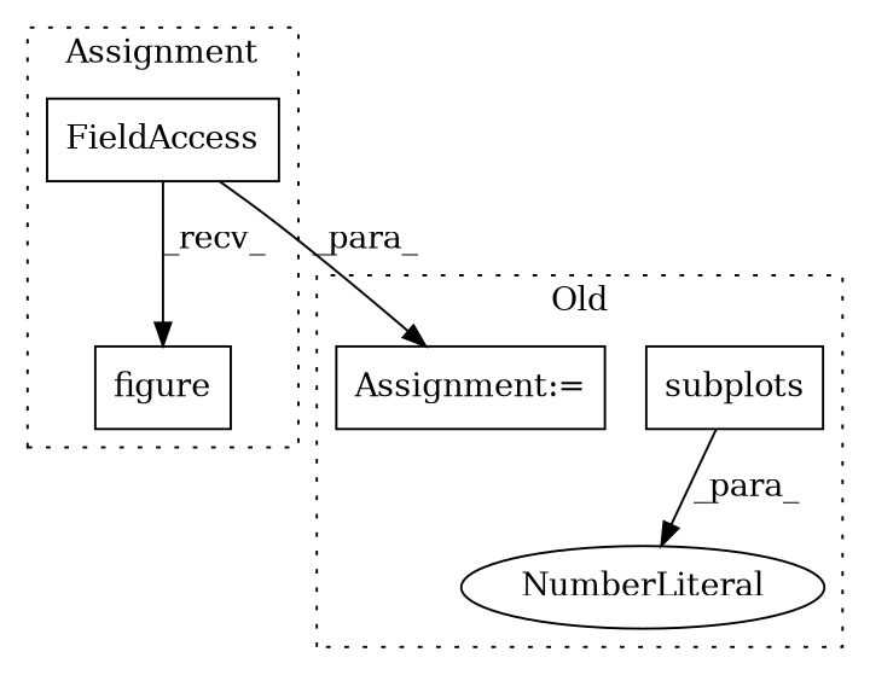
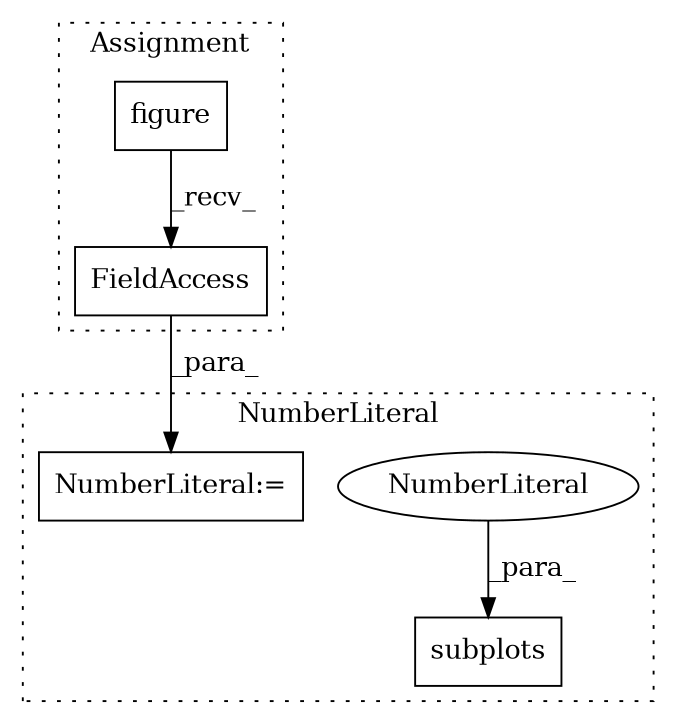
  digraph {
    node [a=32 shape=box]
    n1 [l=8 label=figure s=992]
    n2 [a=22 l=10 label=FieldAccess s=974]
    n3 [l="9,1" label=subplots s="704,716"]
    n4 [a=34 l=1 label=NumberLiteral s=713 shape=ellipse]
-   n5 [a=7 l=2 label="Assignment:=" s=684]
+   n5 [a=7 l=2 label="NumberLiteral:=" s=684]
    subgraph cluster_1 {
      label=Assignment
      style=dotted
      n1
      n2
    }
    subgraph cluster_2 {
-     label=Old
+     label=NumberLiteral
      style=dotted
      n3
      n4
      n5
    }
-   n2 -> n1 [label=_recv_]
+   n1 -> n2 [label=_recv_]
    n2 -> n5 [label=_para_]
-   n3 -> n4 [label=_para_]
+   n4 -> n3 [label=_para_]
  }
